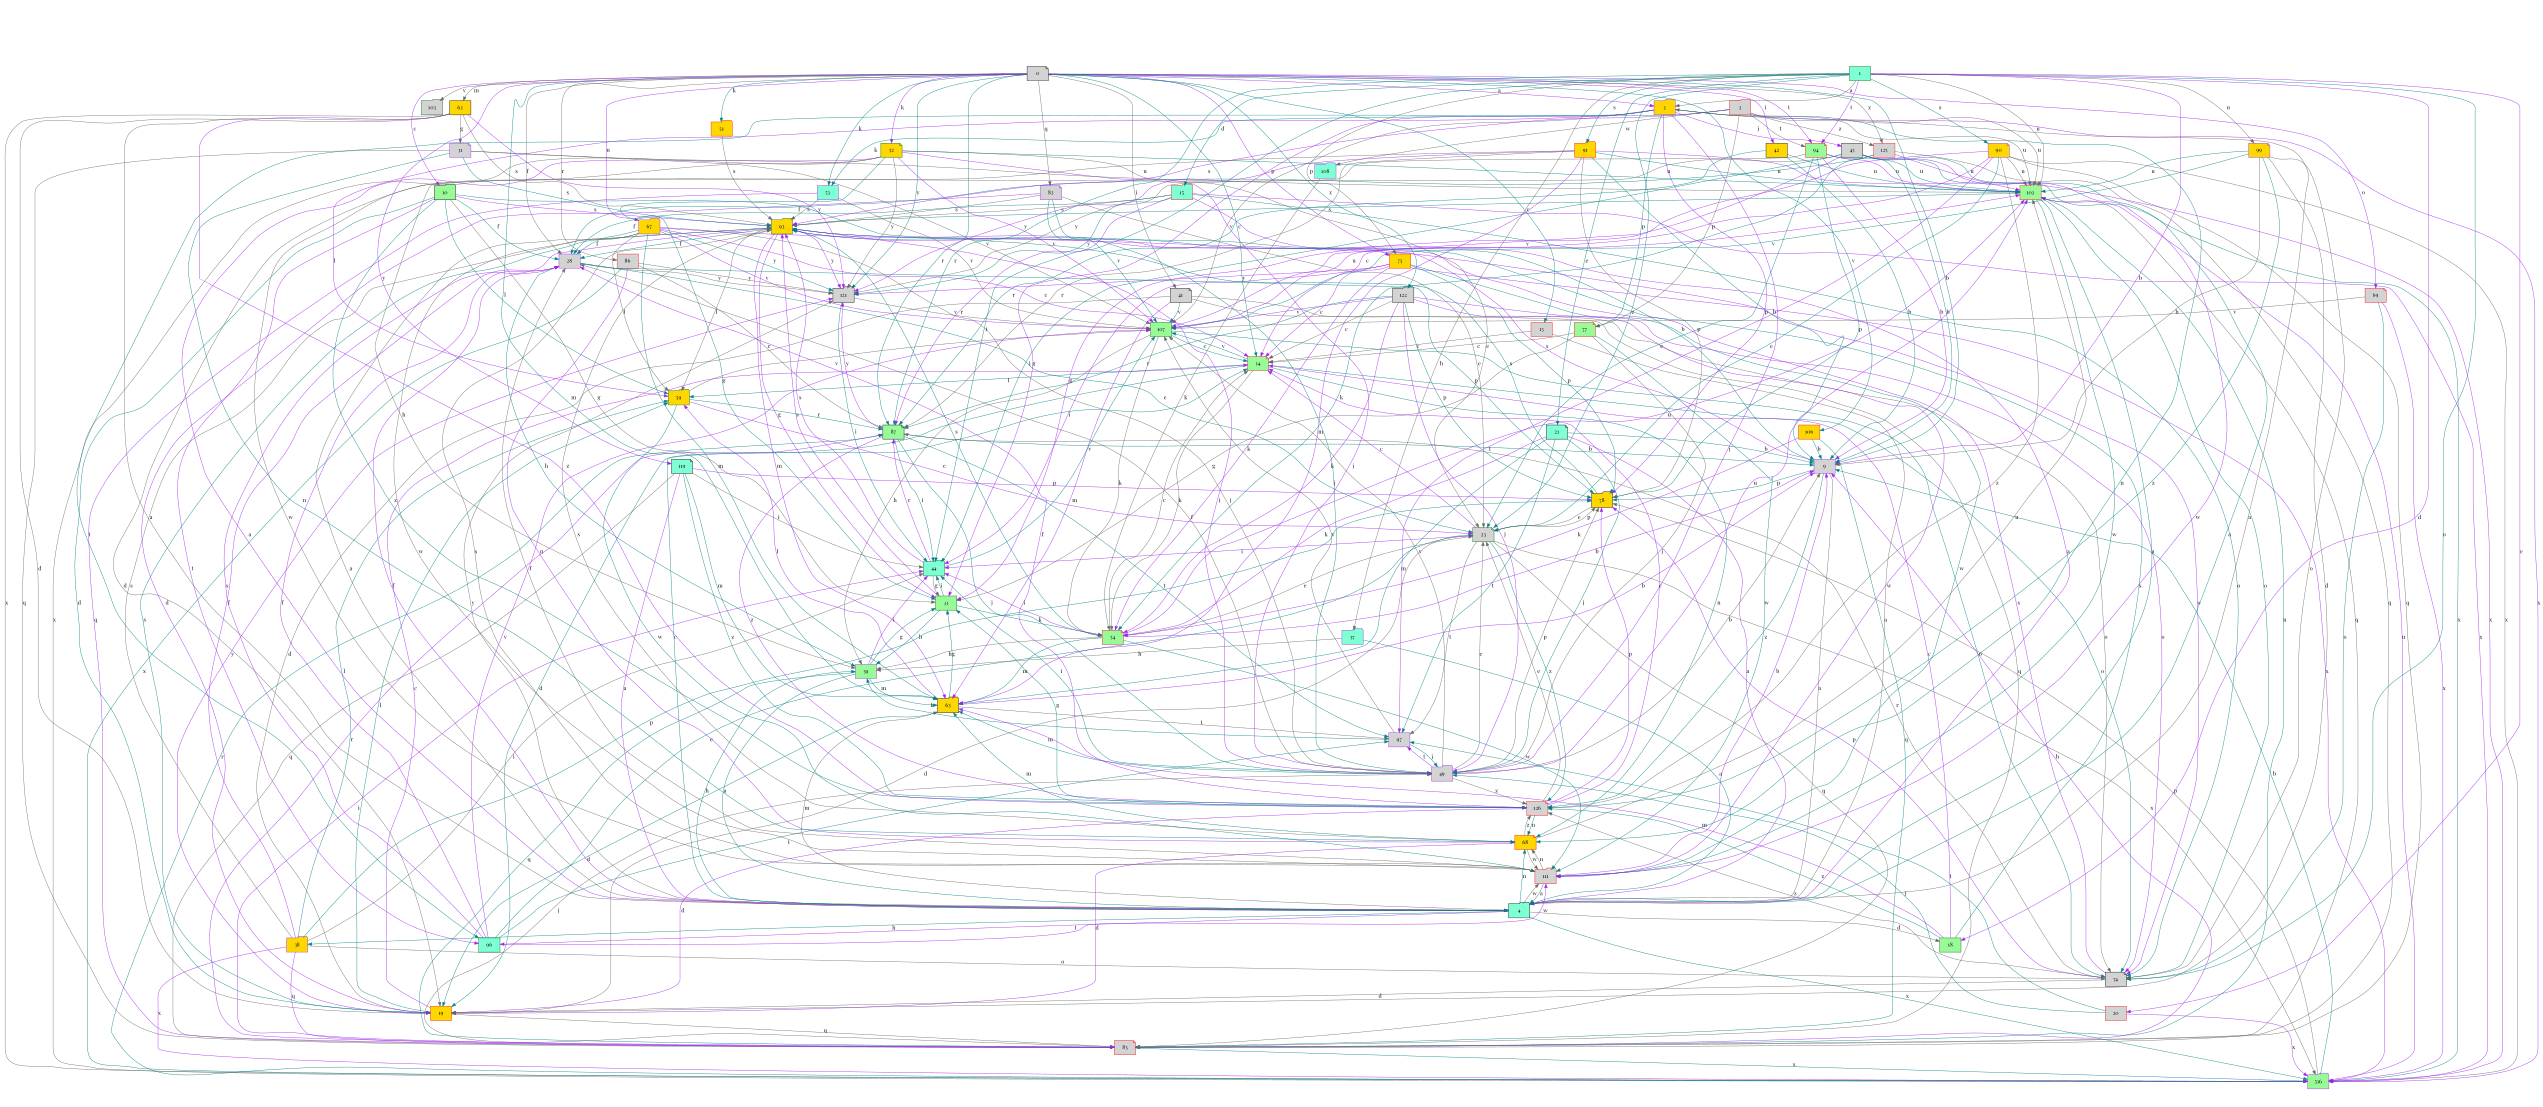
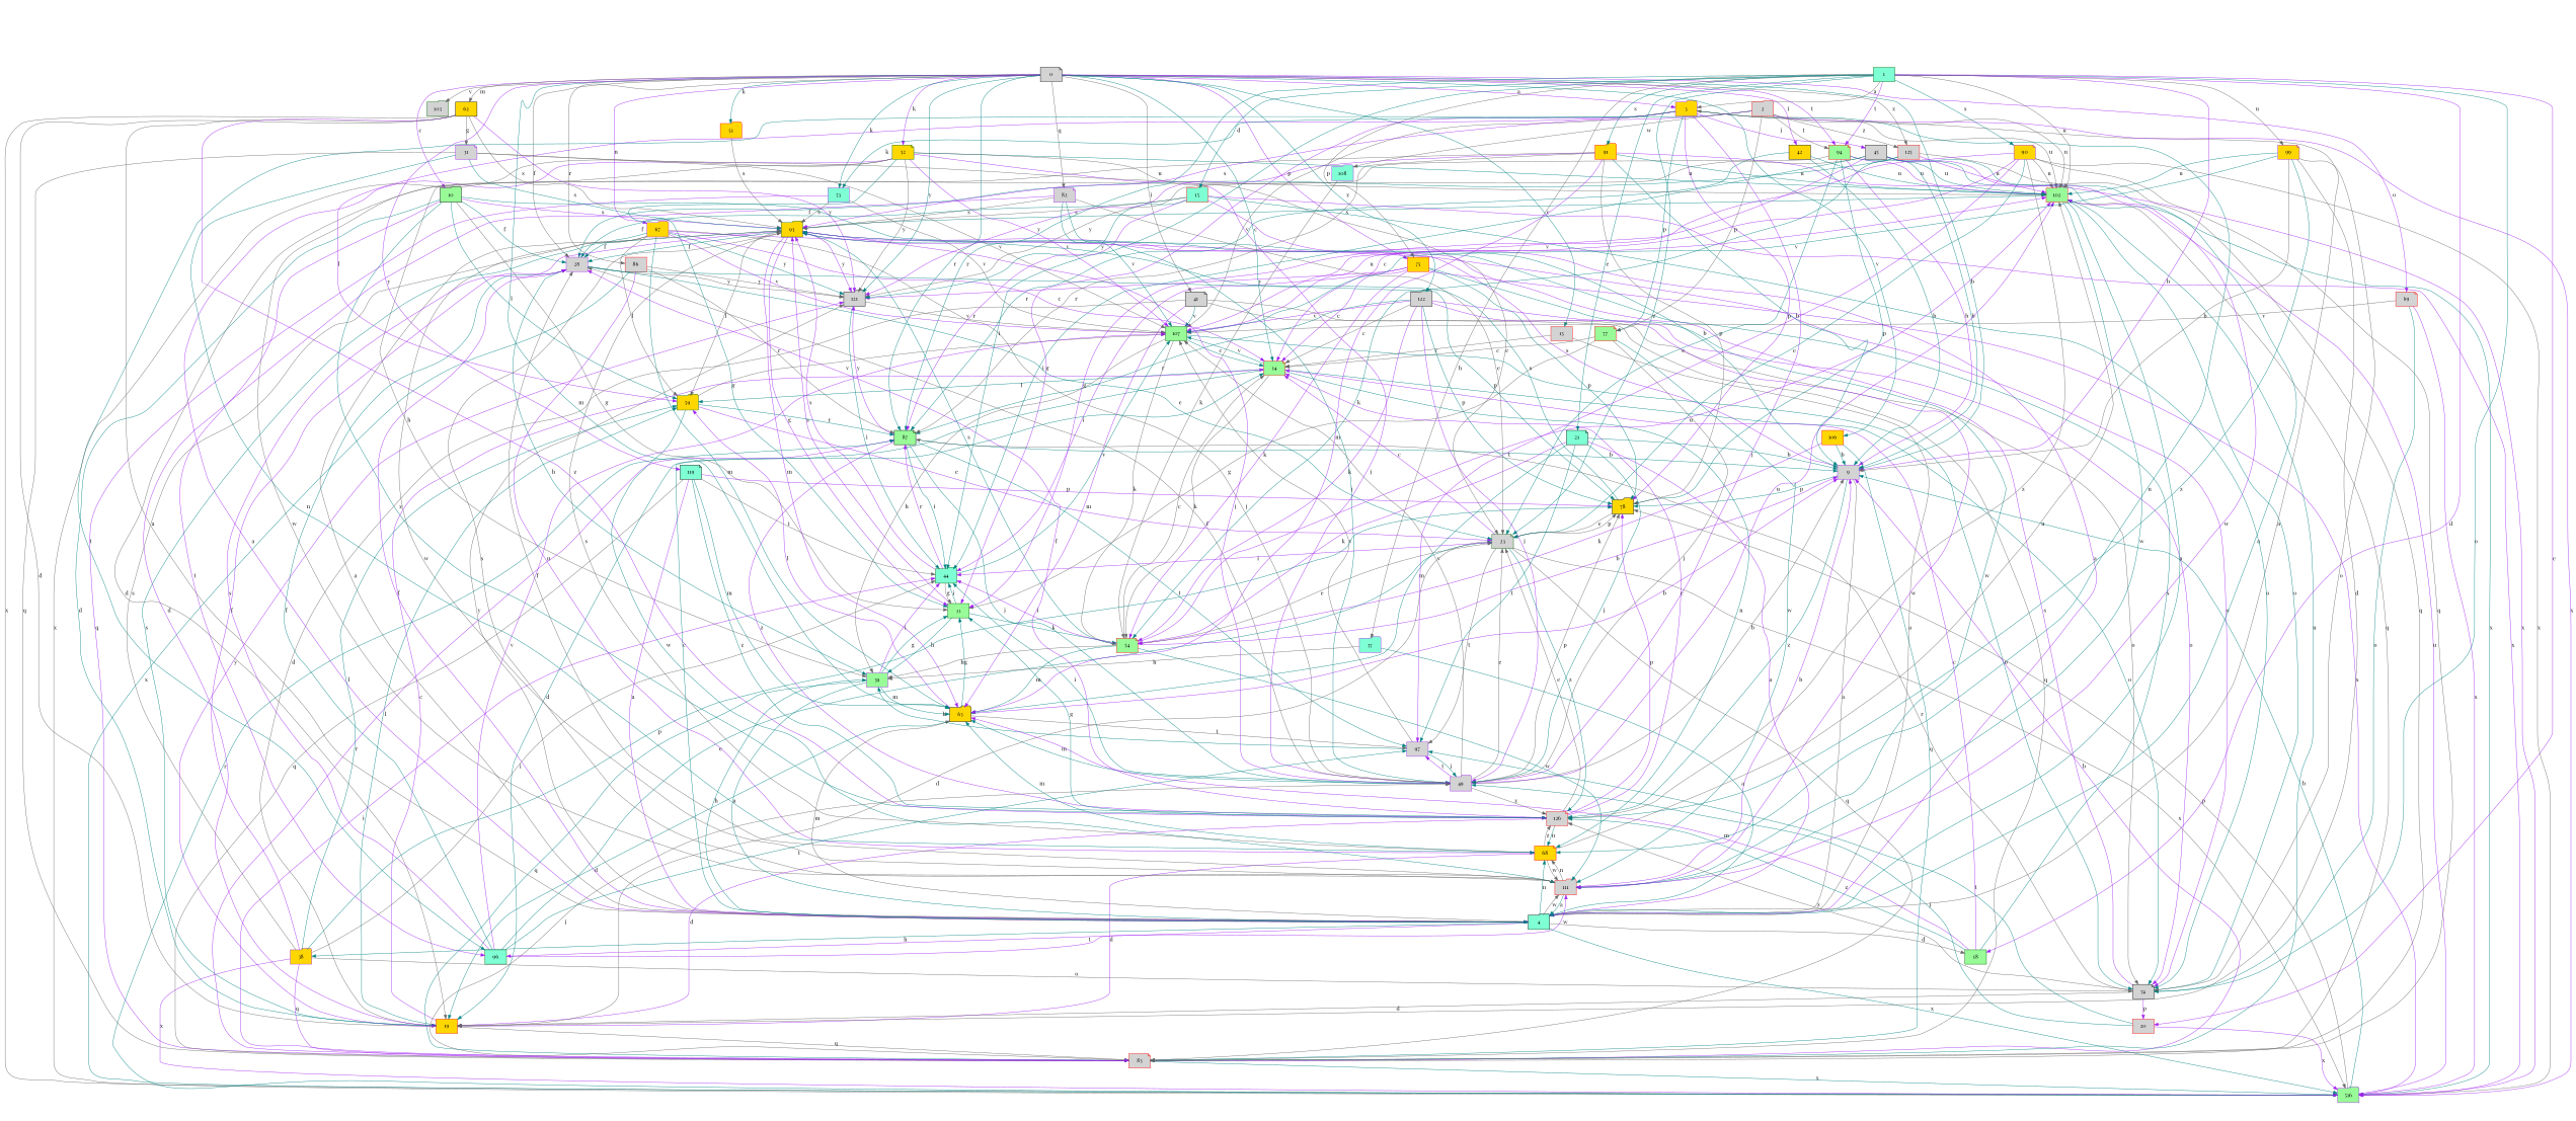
  strict digraph {
    fontname="Playfair Display"
    node [color=red fillcolor=lightgrey fontname="Playfair Display" shape=folder style=filled]
    edge [color=teal fontname="Playfair Display"]
    0 [color=black shape=note]
    3 [color=purple fillcolor=gold]
    9 [color=purple shape=box]
    10 [color=black fillcolor=palegreen]
    13 [shape=box]
    14 [fillcolor=palegreen shape=note]
    28 [color=purple shape=box]
    41 [color=black shape=note]
    42 [color=black fillcolor=gold shape=box]
    51 [fillcolor=gold]
    52 [color=darkgreen fillcolor=gold shape=note]
    53 [color=purple fillcolor=aquamarine shape=box]
    62 [color=black fillcolor=gold shape=box]
    63 [color=black fillcolor=gold]
    67 [color=purple fillcolor=gold]
    69 [shape=note]
    75 [fillcolor=gold shape=box]
    82 [color=purple shape=note]
    86 [shape=box]
    87 [color=black fillcolor=palegreen shape=note]
    94 [fillcolor=palegreen shape=note]
    103 [color=darkgreen]
    106 [fillcolor=gold shape=box]
    119 [color=black fillcolor=aquamarine shape=note]
    121 [color=black]
    122 [color=black]
    125 [shape=box]
    102 [fillcolor=palegreen]
    77 [fillcolor=palegreen shape=note]
    33 [color=darkgreen fillcolor=palegreen shape=box]
    45 [color=black shape=box]
    49 [color=purple]
    59 [color=darkgreen fillcolor=gold]
    68 [fillcolor=gold shape=note]
    78 [color=black fillcolor=gold]
    96 [color=darkgreen fillcolor=aquamarine shape=box]
    107 [color=darkgreen fillcolor=palegreen shape=box]
    93 [color=darkgreen fillcolor=gold]
    4 [color=black fillcolor=aquamarine]
    126 [shape=note]
    19 [fillcolor=gold shape=box]
    74 [color=black shape=note]
    54 [fillcolor=palegreen shape=note]
    23 [color=darkgreen shape=note]
    39 [color=purple fillcolor=palegreen shape=box]
    31 [color=purple shape=note]
    83 [shape=note]
    n48 [color=purple fillcolor=palegreen label=516]
    111
    97 [color=purple shape=box]
    44 [color=darkgreen fillcolor=aquamarine]
    1 [color=darkgreen fillcolor=aquamarine shape=box]
    15 [fillcolor=aquamarine]
    18 [color=darkgreen fillcolor=palegreen shape=box]
    20 [shape=box]
    21 [color=black fillcolor=aquamarine shape=note]
    37 [color=purple fillcolor=aquamarine]
    90 [color=purple fillcolor=gold shape=note]
    91 [fillcolor=gold]
    99 [color=purple fillcolor=gold shape=note]
    2
    108 [color=purple fillcolor=aquamarine]
    38 [color=purple fillcolor=gold]
    0 -> 3 [color=purple label=a]
    0 -> 9 [label=b]
    0 -> 10 [color=purple label=c]
    0 -> 13 [label=c]
    0 -> 14 [label=c]
    0 -> 28 [color=gray40 label=f]
    0 -> 41 [color=gray40 label=i]
    0 -> 42 [color=purple label=i]
    0 -> 51 [label=k]
    0 -> 52 [color=purple label=k]
    0 -> 53 [label=k]
    0 -> 62 [color=gray40 label=m]
    0 -> 63 [label=m]
    0 -> 67 [color=purple label=n]
    0 -> 69 [color=purple label=o]
    0 -> 75 [color=purple label=p]
    0 -> 82 [color=gray40 label=q]
    0 -> 86 [color=gray40 label=r]
    0 -> 87 [label=r]
    0 -> 94 [color=purple label=t]
    0 -> 103 [color=gray40 label=v]
    0 -> 106 [label=v]
    0 -> 119 [color=purple label=y]
    0 -> 121 [label=y]
    0 -> 122 [label=z]
    0 -> 125 [color=gray40 label=z]
    3 -> 102 [color=gray40 label=u]
    3 -> 77 [label=p]
    3 -> 33 [color=purple label=g]
    3 -> 45 [color=purple label=j]
    3 -> 49 [color=purple label=j]
    3 -> 59 [color=purple label=l]
    3 -> 68 [label=n]
    3 -> 78 [color=purple label=p]
    3 -> 96 [label=t]
    3 -> 107 [color=gray40 label=v]
    9 -> 78 [label=p]
    9 -> 93 [color=purple label=s]
    9 -> 4 [color=gray40 label=a]
    9 -> 126 [label=z]
    10 -> 9 [label=b]
    10 -> 28 [label=f]
    10 -> 33 [color=gray40 label=g]
    10 -> 59 [label=l]
    10 -> 96 [color=purple label=t]
    10 -> 93 [color=purple label=s]
    10 -> 126 [label=z]
    10 -> 19 [label=d]
    13 -> 14 [color=gray40 label=c]
    13 -> 4 [color=gray40 label=a]
    14 -> 59 [label=l]
    14 -> 68 [label=n]
    14 -> 107 [label=v]
    14 -> 19 [label=d]
    14 -> 74 [label=o]
    14 -> 54 [color=gray40 label=k]
    28 -> 121 [color=gray40 label=y]
    28 -> 78 [label=p]
    28 -> 23 [label=e]
    28 -> 39 [label=h]
    41 -> 63 [color=purple label=m]
    41 -> 107 [label=v]
    41 -> 19 [color=gray40 label=d]
    41 -> 74 [color=gray40 label=o]
    41 -> 83 [color=gray40 label=q]
    42 -> 9 [label=b]
    42 -> 87 [label=r]
    42 -> 102 [label=u]
    51 -> 93 [color=gray40 label=s]
    52 -> 121 [color=gray40 label=y]
    52 -> 102 [label=u]
    52 -> 33 [label=g]
    52 -> 49 [color=purple label=j]
    52 -> 107 [color=purple label=v]
    52 -> 4 [color=purple label=a]
    52 -> 23 [color=gray40 label=e]
    52 -> n48 [color=gray40 label=x]
    52 -> 111 [color=gray40 label=w]
    53 -> 107 [color=gray40 label=v]
    53 -> 93 [color=gray40 label=s]
    53 -> 83 [color=purple label=q]
    62 -> 121 [color=purple label=y]
    62 -> 93 [color=gray40 label=s]
    62 -> 4 [color=gray40 label=a]
    62 -> 126 [color=purple label=z]
    62 -> 19 [color=gray40 label=d]
    62 -> 31 [color=gray40 label=g]
    62 -> n48 [color=gray40 label=x]
    63 -> 9 [color=purple label=b]
    63 -> 33 [label=g]
    63 -> 59 [color=purple label=l]
    63 -> 19 [label=d]
    63 -> 97 [color=gray40 label=t]
    67 -> 14 [color=purple label=c]
    67 -> 28 [label=f]
    67 -> 63 [label=m]
    67 -> 121 [label=y]
    67 -> 49 [color=gray40 label=j]
    67 -> 59 [color=gray40 label=l]
    67 -> 107 [color=purple label=v]
    67 -> 4 [color=gray40 label=a]
    67 -> 74 [color=purple label=o]
    67 -> 111 [color=gray40 label=w]
    69 -> 107 [color=gray40 label=v]
    69 -> 74 [label=o]
    69 -> n48 [color=purple label=x]
    75 -> 14 [color=purple label=c]
    75 -> 121 [color=purple label=y]
    75 -> 78 [label=p]
    75 -> 54 [color=purple label=k]
    75 -> n48 [color=purple label=x]
    75 -> 111 [label=w]
    75 -> 44 [color=purple label=i]
    82 -> 49 [label=j]
    82 -> 107 [label=v]
    82 -> 93 [color=gray40 label=s]
    82 -> 19 [color=purple label=d]
    82 -> 23 [color=gray40 label=e]
    86 -> 87 [color=gray40 label=r]
    86 -> 121 [color=gray40 label=y]
    86 -> 68 [color=purple label=n]
    86 -> n48 [label=x]
    87 -> 9 [label=b]
    87 -> 121 [color=purple label=y]
    87 -> 49 [label=j]
    87 -> 126 [color=purple label=z]
    87 -> 97 [label=t]
    87 -> 44 [label=i]
    94 -> 9 [color=purple label=b]
    94 -> 102 [color=purple label=u]
    94 -> 78 [label=p]
    94 -> 23 [label=e]
    94 -> 39 [color=gray40 label=h]
    94 -> n48 [label=x]
    106 -> 9 [label=b]
    106 -> 54 [color=purple label=k]
    106 -> 83 [label=q]
    119 -> 63 [label=m]
    119 -> 78 [color=purple label=p]
    119 -> 4 [color=purple label=a]
    119 -> 126 [label=z]
    119 -> 83 [color=gray40 label=q]
    119 -> 44 [color=gray40 label=i]
    121 -> 107 [color=gray40 label=v]
    121 -> 44 [label=i]
    122 -> 14 [color=gray40 label=c]
    122 -> 87 [label=r]
    122 -> 49 [color=purple label=j]
    122 -> 78 [label=p]
    122 -> 107 [color=purple label=v]
    122 -> 74 [color=purple label=o]
    122 -> 54 [color=purple label=k]
    122 -> 111 [color=purple label=w]
    125 -> 28 [label=f]
    125 -> 102 [color=purple label=u]
    125 -> 54 [label=k]
    125 -> 83 [color=gray40 label=q]
    102 -> 93 [label=s]
    102 -> 4 [label=a]
    102 -> 74 [label=o]
    102 -> 83 [color=gray40 label=q]
    102 -> 111 [label=w]
    77 -> 14 [color=gray40 label=c]
    77 -> 33 [color=gray40 label=g]
    77 -> 49 [color=gray40 label=j]
    77 -> 111 [label=w]
    33 -> 93 [color=purple label=s]
    33 -> 54 [label=k]
    33 -> 39 [label=h]
    33 -> 44 [label=i]
    45 -> 9 [label=b]
    45 -> 121 [color=gray40 label=y]
    45 -> 102 [label=u]
    45 -> 107 [color=purple label=v]
    45 -> 4 [label=a]
    45 -> 111 [color=purple label=w]
    45 -> 44 [label=i]
    49 -> 9 [color=gray40 label=b]
    49 -> 28 [color=gray40 label=f]
    49 -> 63 [label=m]
    49 -> 102 [color=purple label=u]
    49 -> 78 [color=gray40 label=p]
    49 -> 107 [color=gray40 label=v]
    49 -> 126 [color=gray40 label=z]
    49 -> 23 [color=gray40 label=e]
    49 -> 97 [color=purple label=t]
    49 -> 44 [label=i]
    59 -> 87 [label=r]
    59 -> 107 [color=gray40 label=v]
    59 -> 23 [color=purple label=e]
    59 -> 111 [label=w]
    68 -> 63 [label=m]
    68 -> 102 [color=gray40 label=u]
    68 -> 93 [color=gray40 label=s]
    68 -> 126 [color=gray40 label=z]
    68 -> 19 [color=purple label=d]
    68 -> 111 [color=gray40 label=w]
    78 -> 93 [label=s]
    78 -> 23 [color=gray40 label=e]
-   96 -> 28 [color=purple label=f]
+   96 -> 28 [label=f]
    96 -> 107 [color=purple label=v]
    96 -> 93 [color=purple label=s]
    96 -> 23 [label=e]
    96 -> 111 [color=purple label=w]
    96 -> 97 [label=t]
    107 -> 14 [label=c]
    107 -> 102 [color=purple label=u]
    107 -> 74 [label=o]
    107 -> 54 [color=gray40 label=k]
    107 -> 39 [color=gray40 label=h]
    93 -> 28 [label=f]
    93 -> 63 [color=purple label=m]
    93 -> 121 [color=purple label=y]
    93 -> 33 [color=purple label=g]
    93 -> 49 [color=purple label=j]
    93 -> 59 [color=gray40 label=l]
    4 -> 3 [color=gray40 label=a]
    4 -> 14 [label=c]
    4 -> 28 [color=purple label=f]
    4 -> 63 [color=gray40 label=m]
    4 -> 121 [color=gray40 label=y]
    4 -> 68 [label=n]
    4 -> 96 [color=purple label=t]
    4 -> 39 [label=h]
    4 -> n48 [label=x]
    4 -> 111 [color=gray40 label=w]
    4 -> 18 [color=gray40 label=d]
    4 -> 38 [label=h]
    126 -> 14 [color=purple label=c]
    126 -> 28 [color=purple label=f]
    126 -> 33 [label=g]
    126 -> 68 [label=n]
    126 -> 78 [color=purple label=p]
    126 -> 19 [color=purple label=d]
    126 -> 23 [color=gray40 label=e]
    19 -> 14 [color=purple label=c]
    19 -> 121 [color=purple label=y]
    19 -> 59 [label=l]
    19 -> 93 [label=s]
    19 -> 83 [color=gray40 label=q]
    74 -> 87 [color=gray40 label=r]
-   74 -> 78 [color=purple label=p]
+   74 -> 20 [color=purple label=p]
    74 -> 93 [color=purple label=s]
    74 -> 126 [color=gray40 label=z]
    74 -> 19 [color=gray40 label=d]
    54 -> 9 [color=purple label=b]
    54 -> 14 [color=gray40 label=c]
    54 -> 63 [label=m]
    54 -> 102 [color=purple label=u]
    54 -> 93 [label=s]
    54 -> 23 [color=gray40 label=e]
    54 -> 39 [color=gray40 label=h]
    54 -> 111 [label=w]
    54 -> 44 [color=purple label=i]
    23 -> 14 [color=purple label=c]
    23 -> 78 [color=gray40 label=p]
    23 -> 126 [label=z]
    23 -> 19 [color=gray40 label=d]
    23 -> 83 [color=gray40 label=q]
    23 -> n48 [color=gray40 label=x]
    23 -> 97 [color=gray40 label=t]
    23 -> 44 [color=purple label=i]
    39 -> 63 [label=m]
    39 -> 33 [label=g]
    39 -> 4 [label=a]
    39 -> 83 [label=q]
    39 -> 44 [color=purple label=i]
    31 -> 102 [color=gray40 label=u]
    31 -> 68 [label=n]
    31 -> 107 [color=gray40 label=v]
    31 -> 93 [label=s]
    31 -> 83 [color=gray40 label=q]
    83 -> 9 [color=purple label=b]
    83 -> 87 [color=purple label=r]
    83 -> 102 [label=u]
    83 -> 49 [color=gray40 label=j]
    83 -> n48 [label=x]
    83 -> 44 [color=purple label=i]
    n48 -> 9 [label=b]
    n48 -> 87 [label=r]
    n48 -> 102 [color=purple label=u]
    n48 -> 78 [color=gray40 label=p]
    111 -> 9 [color=purple label=b]
    111 -> 28 [color=gray40 label=f]
    111 -> 68 [color=gray40 label=n]
    111 -> 93 [color=gray40 label=s]
    111 -> 4 [label=a]
    97 -> 49 [label=j]
    97 -> 107 [color=gray40 label=v]
    97 -> 39 [label=h]
    44 -> 87 [color=purple label=r]
    44 -> 33 [color=gray40 label=g]
    44 -> 107 [label=v]
    44 -> 93 [color=purple label=s]
    1 -> 3 [color=gray40 label=a]
    1 -> 9 [color=purple label=b]
    1 -> 75 [color=gray40 label=p]
    1 -> 87 [label=r]
    1 -> 94 [color=purple label=t]
    1 -> 102 [color=gray40 label=u]
    1 -> 74 [label=o]
    1 -> 23 [label=e]
    1 -> 44 [label=i]
    1 -> 15 [label=d]
    1 -> 18 [color=purple label=d]
    1 -> 20 [color=purple label=e]
    1 -> 21 [label=e]
    1 -> 37 [color=gray40 label=h]
    1 -> 90 [label=s]
    1 -> 91 [label=s]
    1 -> 99 [color=gray40 label=u]
    15 -> 28 [label=f]
    15 -> 87 [color=purple label=r]
    15 -> 121 [label=y]
    15 -> 93 [color=gray40 label=s]
    15 -> 4 [color=purple label=a]
    15 -> 74 [label=o]
    15 -> n48 [color=purple label=x]
    18 -> 14 [color=purple label=c]
    18 -> 63 [color=purple label=m]
    18 -> 93 [label=s]
    18 -> 126 [label=z]
    20 -> 49 [label=j]
    20 -> n48 [color=purple label=x]
    20 -> 97 [label=t]
    21 -> 9 [label=b]
    21 -> 63 [label=m]
    21 -> 49 [label=j]
    21 -> 4 [color=purple label=a]
    21 -> 54 [color=purple label=k]
    21 -> 97 [label=t]
    37 -> 4 [label=a]
    37 -> 39 [color=gray40 label=h]
    90 -> 14 [color=purple label=c]
    90 -> 102 [color=gray40 label=u]
    90 -> 33 [color=purple label=g]
    90 -> 126 [color=gray40 label=z]
    90 -> 23 [label=e]
    90 -> 83 [color=gray40 label=q]
    90 -> n48 [color=gray40 label=x]
    90 -> 97 [color=purple label=t]
    91 -> 9 [label=b]
    91 -> 63 [color=purple label=m]
    91 -> 87 [color=gray40 label=r]
    91 -> 121 [color=purple label=y]
    91 -> 102 [label=u]
    91 -> 78 [color=gray40 label=p]
    91 -> 19 [color=gray40 label=d]
    91 -> n48 [color=purple label=x]
    99 -> 9 [color=gray40 label=b]
    99 -> 102 [label=u]
    99 -> 107 [label=v]
    99 -> 126 [label=z]
    99 -> 19 [color=gray40 label=d]
    99 -> 74 [color=gray40 label=o]
    2 -> 53 [label=k]
    2 -> 94 [color=gray40 label=t]
    2 -> 125 [color=gray40 label=z]
    2 -> 102 [color=gray40 label=u]
    2 -> 77 [color=gray40 label=p]
    2 -> 93 [color=purple label=s]
    2 -> n48 [color=purple label=x]
    2 -> 108 [color=gray40 label=w]
    108 -> 54 [color=gray40 label=k]
    38 -> 28 [color=purple label=f]
    38 -> 59 [label=l]
    38 -> 78 [label=p]
    38 -> 93 [color=gray40 label=s]
    38 -> 74 [color=gray40 label=o]
    38 -> 83 [color=purple label=q]
    38 -> n48 [color=purple label=x]
    38 -> 44 [color=gray40 label=i]
  }
